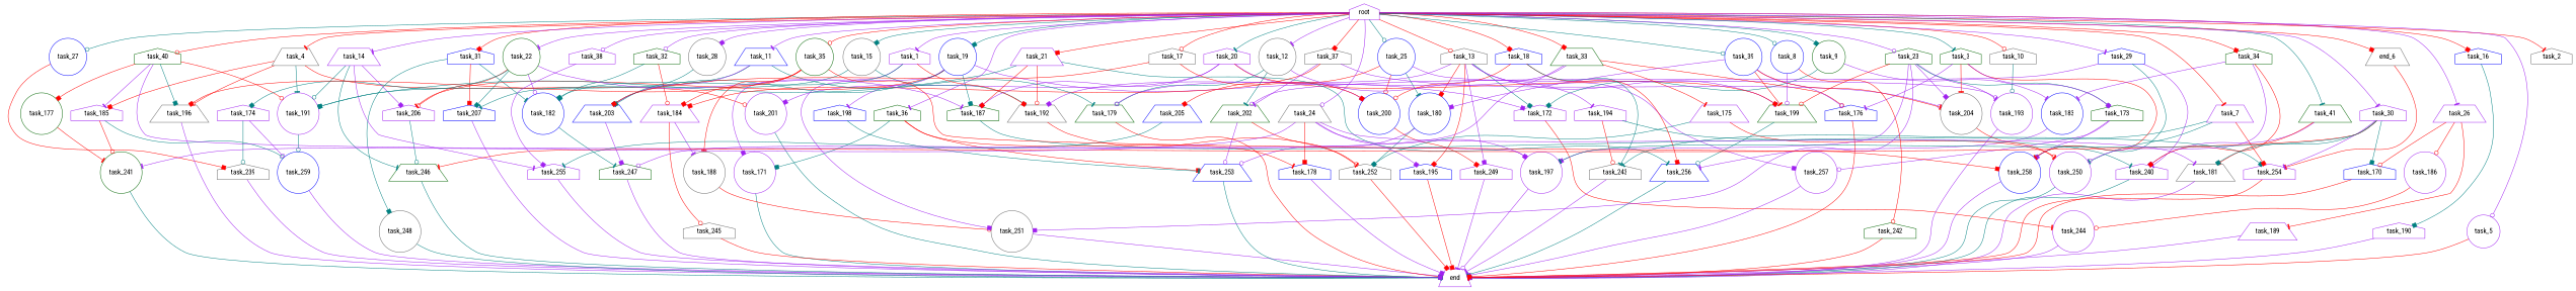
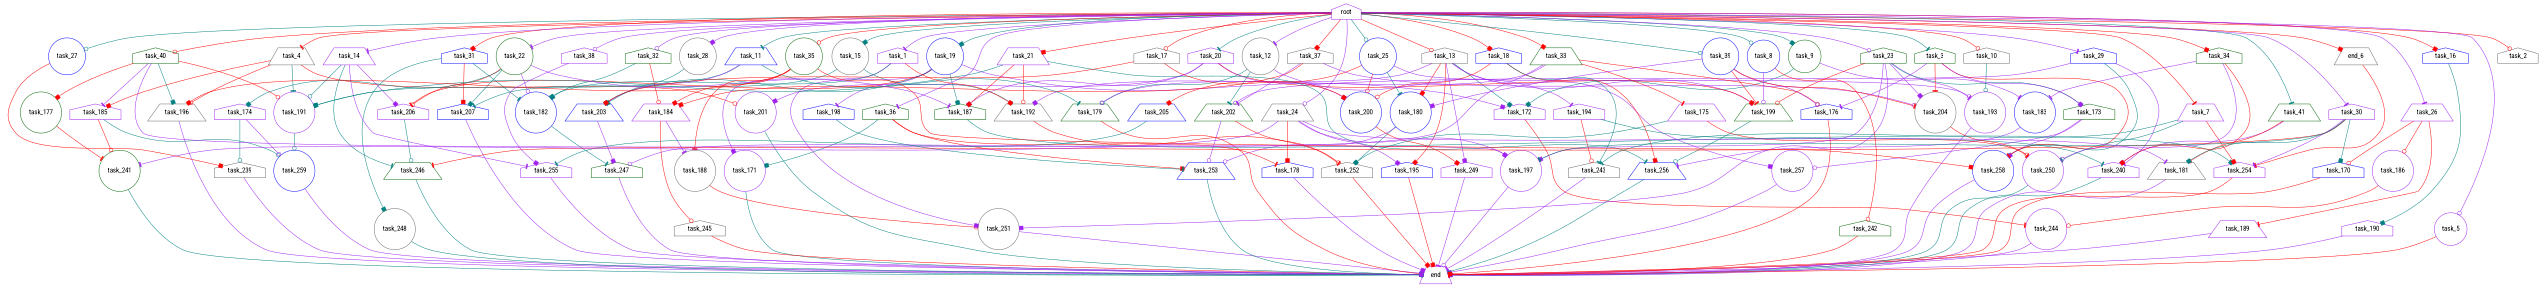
  digraph {
    fontname="Roboto Condensed"
    node [color=purple fontname="Roboto Condensed" shape=house]
    edge [arrowhead=box color=purple fontname="Roboto Condensed"]
    task_171 [shape=circle]
    end [shape=trapezium]
    task_32 [color=darkgreen]
    task_182 [color=blue shape=circle]
    task_184 [shape=trapezium]
    task_247 [color=darkgreen]
    task_188 [color=gray40 shape=circle]
    task_251 [color=gray40 shape=circle]
    task_245 [color=gray40]
    task_191 [shape=circle]
    task_259 [color=blue shape=circle]
    task_27 [color=blue shape=circle]
    task_239 [color=gray40]
    task_4 [color=gray40 shape=trapezium]
    task_185
    task_201 [shape=circle]
    task_196 [color=gray40 shape=trapezium]
    task_241 [color=darkgreen shape=circle]
    task_2 [color=gray40]
    task_179 [color=darkgreen shape=trapezium]
    task_13 [color=gray40]
    task_249
    task_199 [color=darkgreen shape=trapezium]
    task_172
    task_192 [color=gray40 shape=trapezium]
    task_180 [color=blue shape=circle]
    task_195 [color=blue]
    task_257 [shape=circle]
    task_256 [color=blue shape=trapezium]
    task_244 [shape=circle]
    task_252 [color=gray40]
    task_253 [color=blue shape=trapezium]
    task_207 [color=blue]
    task_186 [shape=circle]
    task_41 [color=darkgreen shape=trapezium]
    task_240
    task_181 [color=gray40 shape=trapezium]
    task_177 [color=darkgreen shape=circle]
    n39 [color=gray40 label=end_6 shape=trapezium]
    task_254
    task_9 [color=darkgreen shape=circle]
    task_183 [color=blue shape=circle]
    task_20
    task_187 [color=darkgreen]
    task_200 [color=blue shape=circle]
    task_175 [shape=trapezium]
    task_250 [shape=circle]
    task_189 [shape=trapezium]
    task_31 [color=blue]
    task_248 [color=gray40 shape=circle]
    task_14 [shape=trapezium]
    task_246 [color=darkgreen shape=trapezium]
    task_206
    task_255
    task_36 [color=darkgreen]
    task_178 [color=blue]
    task_16 [color=blue]
    task_190
    task_194
    task_243 [color=gray40]
    task_40 [color=darkgreen]
    task_197 [shape=circle]
    task_170 [color=blue]
    task_15 [color=gray40 shape=circle]
    task_10 [color=gray40]
    task_193 [shape=circle]
    task_29 [color=blue]
    task_202 [color=darkgreen shape=trapezium]
    task_258 [color=blue shape=circle]
    task_205 [color=blue shape=trapezium]
    task_25 [color=blue shape=circle]
    task_19 [color=blue shape=circle]
    task_198 [color=blue]
    task_203 [color=blue shape=trapezium]
    task_18 [color=blue]
    task_12 [color=gray40 shape=circle]
    task_33 [color=darkgreen shape=trapezium]
    task_176 [color=blue]
    task_242 [color=darkgreen]
    task_173 [color=darkgreen]
    task_174
    task_21 [shape=trapezium]
    task_37 [color=gray40]
    task_204 [color=gray40 shape=circle]
    task_23 [color=darkgreen]
    root
    task_5 [shape=circle]
    task_11 [color=blue shape=trapezium]
    task_3 [color=darkgreen]
    task_39 [color=blue shape=circle]
    task_22 [color=darkgreen shape=circle]
    task_28 [color=gray40 shape=circle]
    task_7 [shape=trapezium]
    task_34 [color=darkgreen]
    task_17 [color=gray40]
    task_26 [shape=trapezium]
    task_1
    task_35 [color=darkgreen shape=circle]
    task_30
    task_38
    task_24 [color=gray40 shape=trapezium]
    task_8 [color=blue shape=circle]
    task_171 -> end [color=teal]
    task_32 -> task_182 [color=teal]
    task_32 -> task_184 [arrowhead=odot color=red]
    task_182 -> task_247 [arrowhead=tee color=teal]
    task_184 -> task_188 [arrowhead=tee]
    task_184 -> task_245 [arrowhead=odot color=red]
    task_247 -> end [arrowhead=odot]
    task_188 -> task_251 [arrowhead=odot color=red]
    task_251 -> end
    task_245 -> end [color=red]
    task_191 -> task_259 [arrowhead=odot color=teal]
    task_259 -> end [arrowhead=tee]
    task_27 -> task_239 [color=red]
    task_239 -> end [arrowhead=odot]
    task_4 -> task_191 [arrowhead=tee color=teal]
    task_4 -> task_185 [color=red]
    task_4 -> task_201 [arrowhead=odot color=red]
    task_4 -> task_196 [arrowhead=odot color=red]
    task_185 -> task_259 [arrowhead=odot color=teal]
    task_185 -> task_241 [arrowhead=odot color=red]
    task_201 -> end [arrowhead=odot color=teal]
    task_196 -> end
    task_241 -> end [color=teal]
    task_179 -> end [arrowhead=tee color=red]
    task_13 -> task_249
    task_13 -> task_199 [arrowhead=tee]
    task_13 -> task_172 [color=teal]
    task_13 -> task_192
    task_13 -> task_180 [color=red]
    task_13 -> task_195 [color=red]
    task_13 -> task_257
    task_249 -> end [arrowhead=tee]
    task_199 -> task_256 [arrowhead=odot color=teal]
    task_172 -> task_244 [arrowhead=tee color=red]
    task_192 -> task_252 [arrowhead=odot color=red]
    task_180 -> task_252 [color=teal]
    task_180 -> task_253 [arrowhead=odot]
    task_195 -> end [color=red]
    task_257 -> end
    task_256 -> end [arrowhead=tee color=teal]
    task_244 -> end [arrowhead=tee]
    task_252 -> end [color=red]
    task_253 -> end [color=teal]
    task_207 -> end
    task_186 -> task_244 [arrowhead=odot color=red]
    task_41 -> task_240
    task_41 -> task_181 [arrowhead=odot color=red]
    task_240 -> end [color=teal]
    task_181 -> end [arrowhead=tee]
    task_177 -> task_241 [arrowhead=tee color=red]
    n39 -> task_254 [arrowhead=tee color=red]
    task_254 -> end [color=red]
    task_9 -> task_172 [color=teal]
    task_9 -> task_183 [arrowhead=tee]
    task_183 -> task_256 [arrowhead=tee]
    task_20 -> task_201
    task_20 -> task_199 [color=red]
    task_20 -> task_187
    task_20 -> task_200
    task_187 -> task_254 [color=teal]
    task_200 -> task_249 [color=red]
    task_175 -> task_252 [arrowhead=odot color=teal]
    task_175 -> task_250 [arrowhead=odot color=red]
    task_250 -> end [arrowhead=odot color=teal]
    task_189 -> end [arrowhead=tee]
    task_31 -> task_182 [arrowhead=tee color=teal]
    task_31 -> task_207 [color=red]
    task_31 -> task_248 [color=teal]
    task_248 -> end [arrowhead=tee color=teal]
    task_14 -> task_191 [arrowhead=odot color=teal]
    task_14 -> task_246 [arrowhead=tee color=teal]
    task_14 -> task_206
    task_14 -> task_255 [arrowhead=tee]
    task_246 -> end [color=teal]
    task_206 -> task_246 [arrowhead=odot color=teal]
    task_255 -> end
    task_36 -> task_171 [color=teal]
    task_36 -> task_253 [color=red]
    task_36 -> task_178 [arrowhead=tee color=red]
    task_178 -> end
    task_16 -> task_190 [color=teal]
    task_190 -> end [arrowhead=tee]
    task_194 -> task_240 [arrowhead=tee color=teal]
    task_194 -> task_243 [arrowhead=odot color=red]
    task_243 -> end [arrowhead=tee]
    task_40 -> task_191 [arrowhead=odot color=red]
    task_40 -> task_185 [arrowhead=tee]
    task_40 -> task_196 [color=teal]
    task_40 -> task_177 [color=red]
    task_40 -> task_197 [arrowhead=odot]
    task_197 -> end [arrowhead=odot]
    task_170 -> end [arrowhead=tee color=red]
    task_15 -> task_192 [arrowhead=odot color=teal]
    task_15 -> task_207 [arrowhead=tee color=teal]
    task_10 -> task_193 [arrowhead=odot color=teal]
    task_193 -> end
    task_29 -> task_240 [arrowhead=tee]
    task_29 -> task_202 [arrowhead=odot]
    task_29 -> task_258 [arrowhead=odot color=teal]
    task_202 -> task_252 [arrowhead=tee color=red]
    task_202 -> task_253 [arrowhead=odot]
    task_258 -> end [arrowhead=tee]
    task_205 -> task_255 [arrowhead=tee color=teal]
    task_25 -> task_180 [arrowhead=tee color=teal]
    task_25 -> task_200 [arrowhead=odot color=red]
    task_25 -> task_193 [arrowhead=odot]
    task_25 -> task_205 [color=red]
    task_19 -> task_251
    task_19 -> task_172
    task_19 -> task_187 [color=teal]
    task_19 -> task_206 [arrowhead=tee color=red]
    task_19 -> task_198 [arrowhead=tee]
    task_19 -> task_203 [color=teal]
    task_198 -> task_253 [arrowhead=tee color=teal]
    task_203 -> task_247
    task_18 -> task_256 [color=red]
    task_18 -> task_200 [arrowhead=odot color=red]
    task_18 -> task_243 [arrowhead=tee color=teal]
    task_12 -> task_179 [arrowhead=odot color=teal]
    task_12 -> task_194 [arrowhead=tee]
    task_12 -> task_202 [arrowhead=tee color=teal]
    task_33 -> task_247 [arrowhead=odot]
    task_33 -> task_179 [arrowhead=odot]
    task_33 -> task_175 [arrowhead=tee color=red]
    task_33 -> task_176 [arrowhead=odot color=red]
    task_176 -> end [color=red]
    task_242 -> end [arrowhead=tee color=red]
    task_173 -> task_257 [arrowhead=odot]
    task_173 -> task_258
    task_174 -> task_259 [arrowhead=odot]
    task_174 -> task_239 [arrowhead=odot color=teal]
    task_21 -> task_191 [color=teal]
    task_21 -> task_192 [arrowhead=odot color=red]
    task_21 -> task_256 [arrowhead=tee color=teal]
    task_21 -> task_187 [color=red]
    task_37 -> task_184 [color=red]
    task_37 -> task_202 [arrowhead=tee]
    task_37 -> task_204 [arrowhead=odot]
    task_204 -> task_250 [arrowhead=tee color=red]
    task_23 -> task_251
    task_23 -> task_199 [arrowhead=odot color=red]
    task_23 -> task_197
    task_23 -> task_193 [arrowhead=tee]
    task_23 -> task_173 [arrowhead=odot color=teal]
    task_23 -> task_204
    root -> task_32 [arrowhead=odot]
    root -> task_27 [arrowhead=odot color=teal]
    root -> task_4 [arrowhead=tee color=red]
-   root -> task_2 [arrowhead=tee color=red]
+   root -> task_2 [arrowhead=odot color=red]
    root -> task_13 [arrowhead=odot color=red]
    root -> task_41 [arrowhead=tee color=teal]
    root -> n39 [color=red]
    root -> task_9 [color=teal]
    root -> task_20 [arrowhead=tee color=teal]
    root -> task_31 [color=red]
    root -> task_14 [arrowhead=tee]
    root -> task_36 [arrowhead=tee]
    root -> task_16 [color=red]
    root -> task_40 [arrowhead=odot color=red]
    root -> task_15 [color=teal]
    root -> task_10 [arrowhead=odot color=red]
    root -> task_29 [arrowhead=tee]
    root -> task_25 [arrowhead=odot color=teal]
    root -> task_19 [color=teal]
    root -> task_18 [color=red]
    root -> task_12 [arrowhead=tee]
    root -> task_33 [color=red]
    root -> task_21 [color=red]
    root -> task_37 [color=red]
    root -> task_23 [arrowhead=odot]
    root -> task_5 [arrowhead=odot]
-   root -> task_11 [arrowhead=tee]
+   root -> task_11 [arrowhead=tee color=teal]
    root -> task_3 [arrowhead=tee color=teal]
    root -> task_39 [arrowhead=odot color=teal]
    root -> task_22 [arrowhead=tee]
    root -> task_28
    root -> task_7 [arrowhead=tee color=red]
    root -> task_34 [color=red]
    root -> task_17 [arrowhead=odot color=red]
    root -> task_26 [arrowhead=tee]
    root -> task_1 [arrowhead=tee]
    root -> task_35 [arrowhead=odot color=red]
    root -> task_30 [arrowhead=tee]
    root -> task_38 [arrowhead=odot]
    root -> task_24 [arrowhead=odot]
    root -> task_8 [arrowhead=odot color=teal]
    task_5 -> end [arrowhead=tee color=red]
    task_11 -> task_191 [color=teal]
    task_11 -> task_179 [arrowhead=tee color=teal]
    task_11 -> task_203 [arrowhead=tee]
    task_3 -> task_258 [arrowhead=tee color=red]
    task_3 -> task_176 [arrowhead=tee]
    task_3 -> task_173
    task_3 -> task_204 [arrowhead=tee color=red]
    task_39 -> task_199 [arrowhead=tee color=red]
    task_39 -> task_180
    task_39 -> task_176 [arrowhead=odot]
    task_39 -> task_204 [arrowhead=tee color=red]
    task_22 -> task_182 [arrowhead=odot]
    task_22 -> task_207 [color=teal]
    task_22 -> task_187 [arrowhead=tee]
    task_22 -> task_206 [arrowhead=odot color=red]
    task_22 -> task_174 [color=teal]
    task_28 -> task_203 [color=teal]
    task_7 -> task_254 [color=red]
    task_7 -> task_250 [arrowhead=tee color=teal]
    task_7 -> task_243 [arrowhead=tee color=teal]
    task_34 -> task_240 [color=red]
    task_34 -> task_183 [arrowhead=tee]
    task_34 -> task_250 [arrowhead=odot]
    task_17 -> task_200 [color=red]
    task_17 -> task_203 [color=red]
    task_26 -> task_186 [arrowhead=odot color=red]
    task_26 -> task_189 [arrowhead=tee color=red]
    task_26 -> task_170 [arrowhead=odot color=red]
    task_1 -> task_171
    task_1 -> task_182 [color=teal]
    task_1 -> task_192 [color=red]
    task_35 -> task_184 [color=red]
    task_35 -> task_188 [arrowhead=tee color=red]
    task_35 -> task_196 [color=red]
    task_35 -> task_258 [color=red]
    task_30 -> task_181 [color=teal]
    task_30 -> task_254 [arrowhead=tee]
    task_30 -> task_246 [arrowhead=tee color=red]
    task_30 -> task_197 [arrowhead=tee color=teal]
    task_30 -> task_170 [color=teal]
    task_38 -> task_255
    task_24 -> task_241 [arrowhead=tee]
    task_24 -> task_195
    task_24 -> task_181 [arrowhead=tee]
    task_24 -> task_178 [color=red]
    task_24 -> task_197
    task_8 -> task_199 [arrowhead=odot]
    task_8 -> task_242 [arrowhead=odot color=red]
  }
